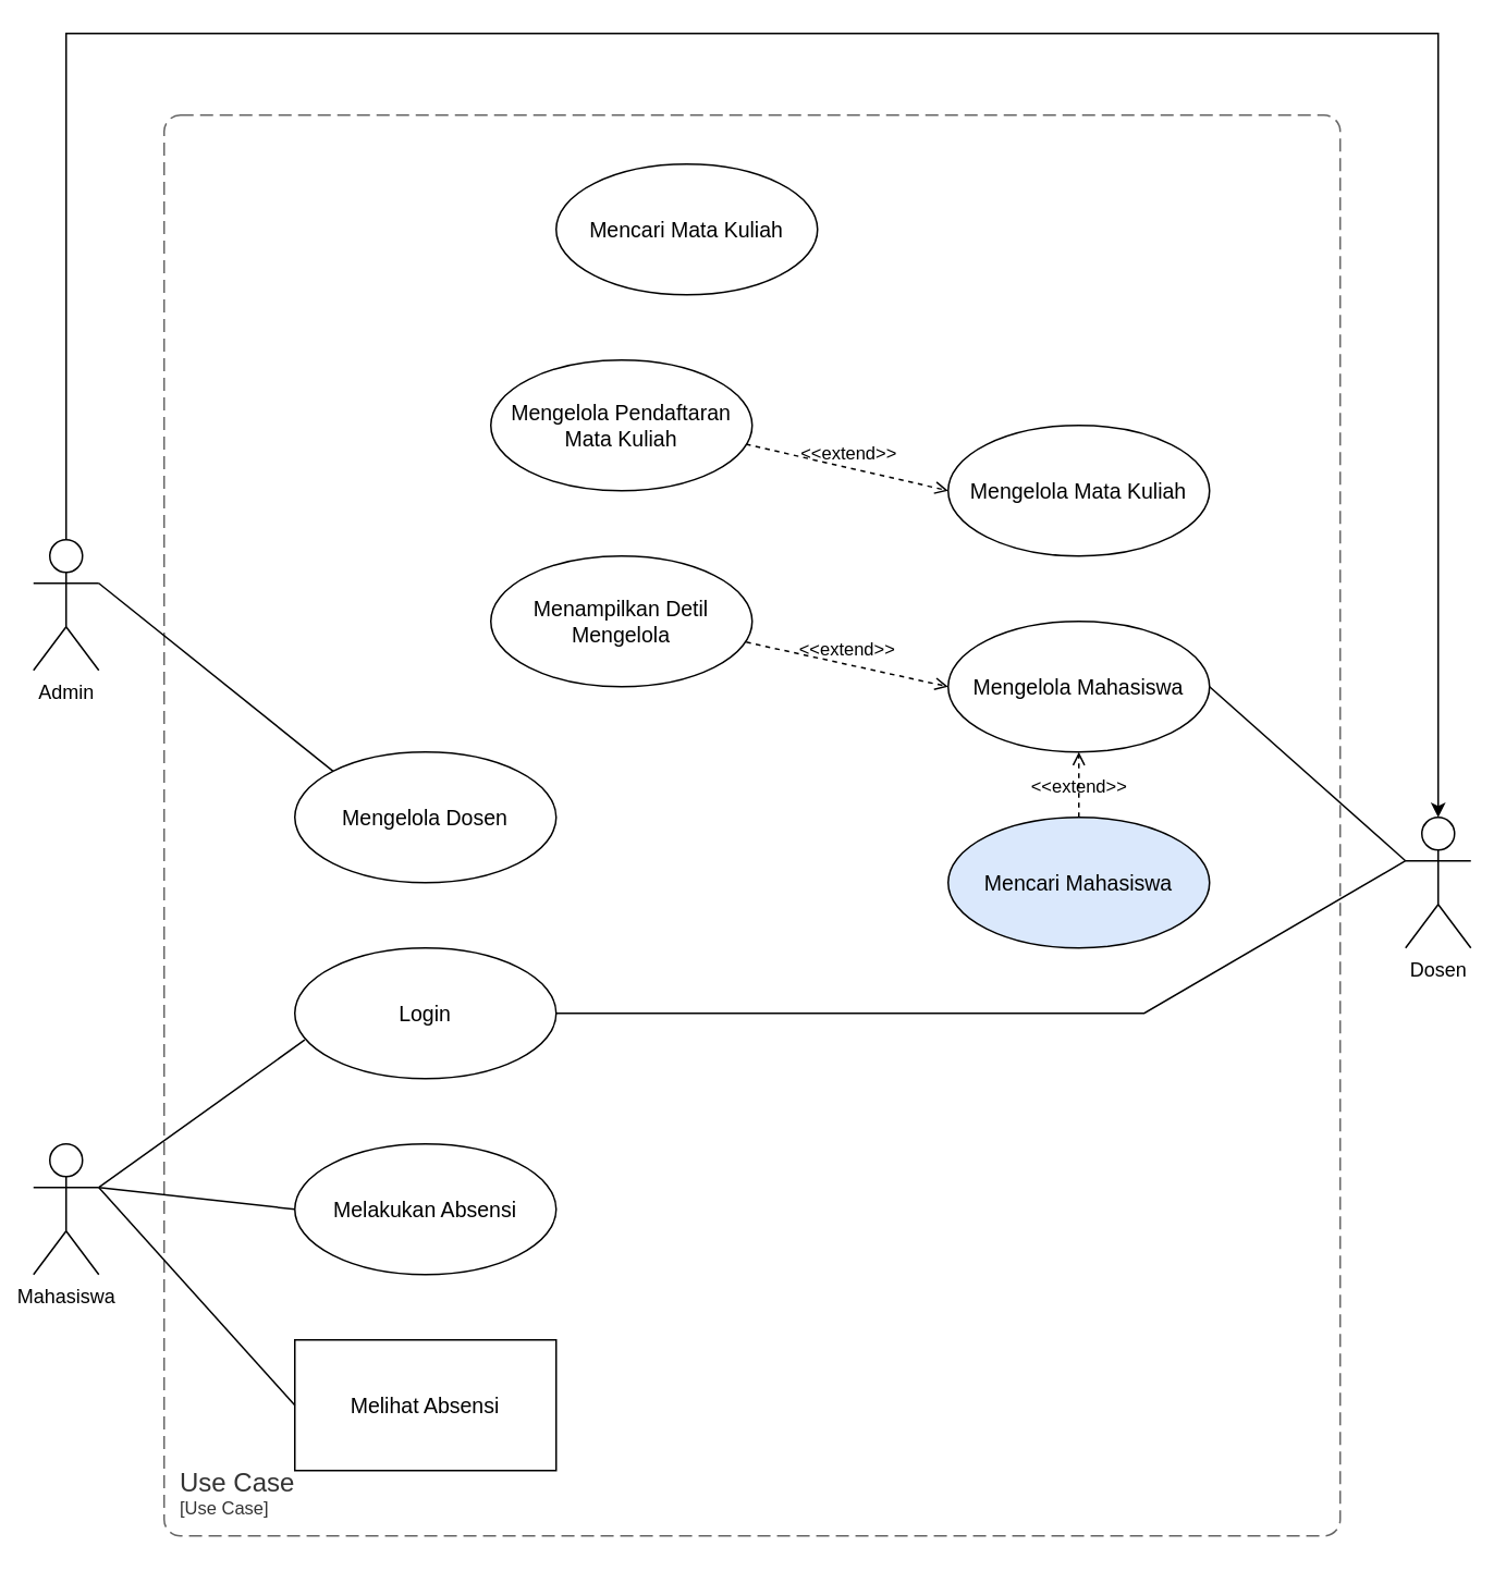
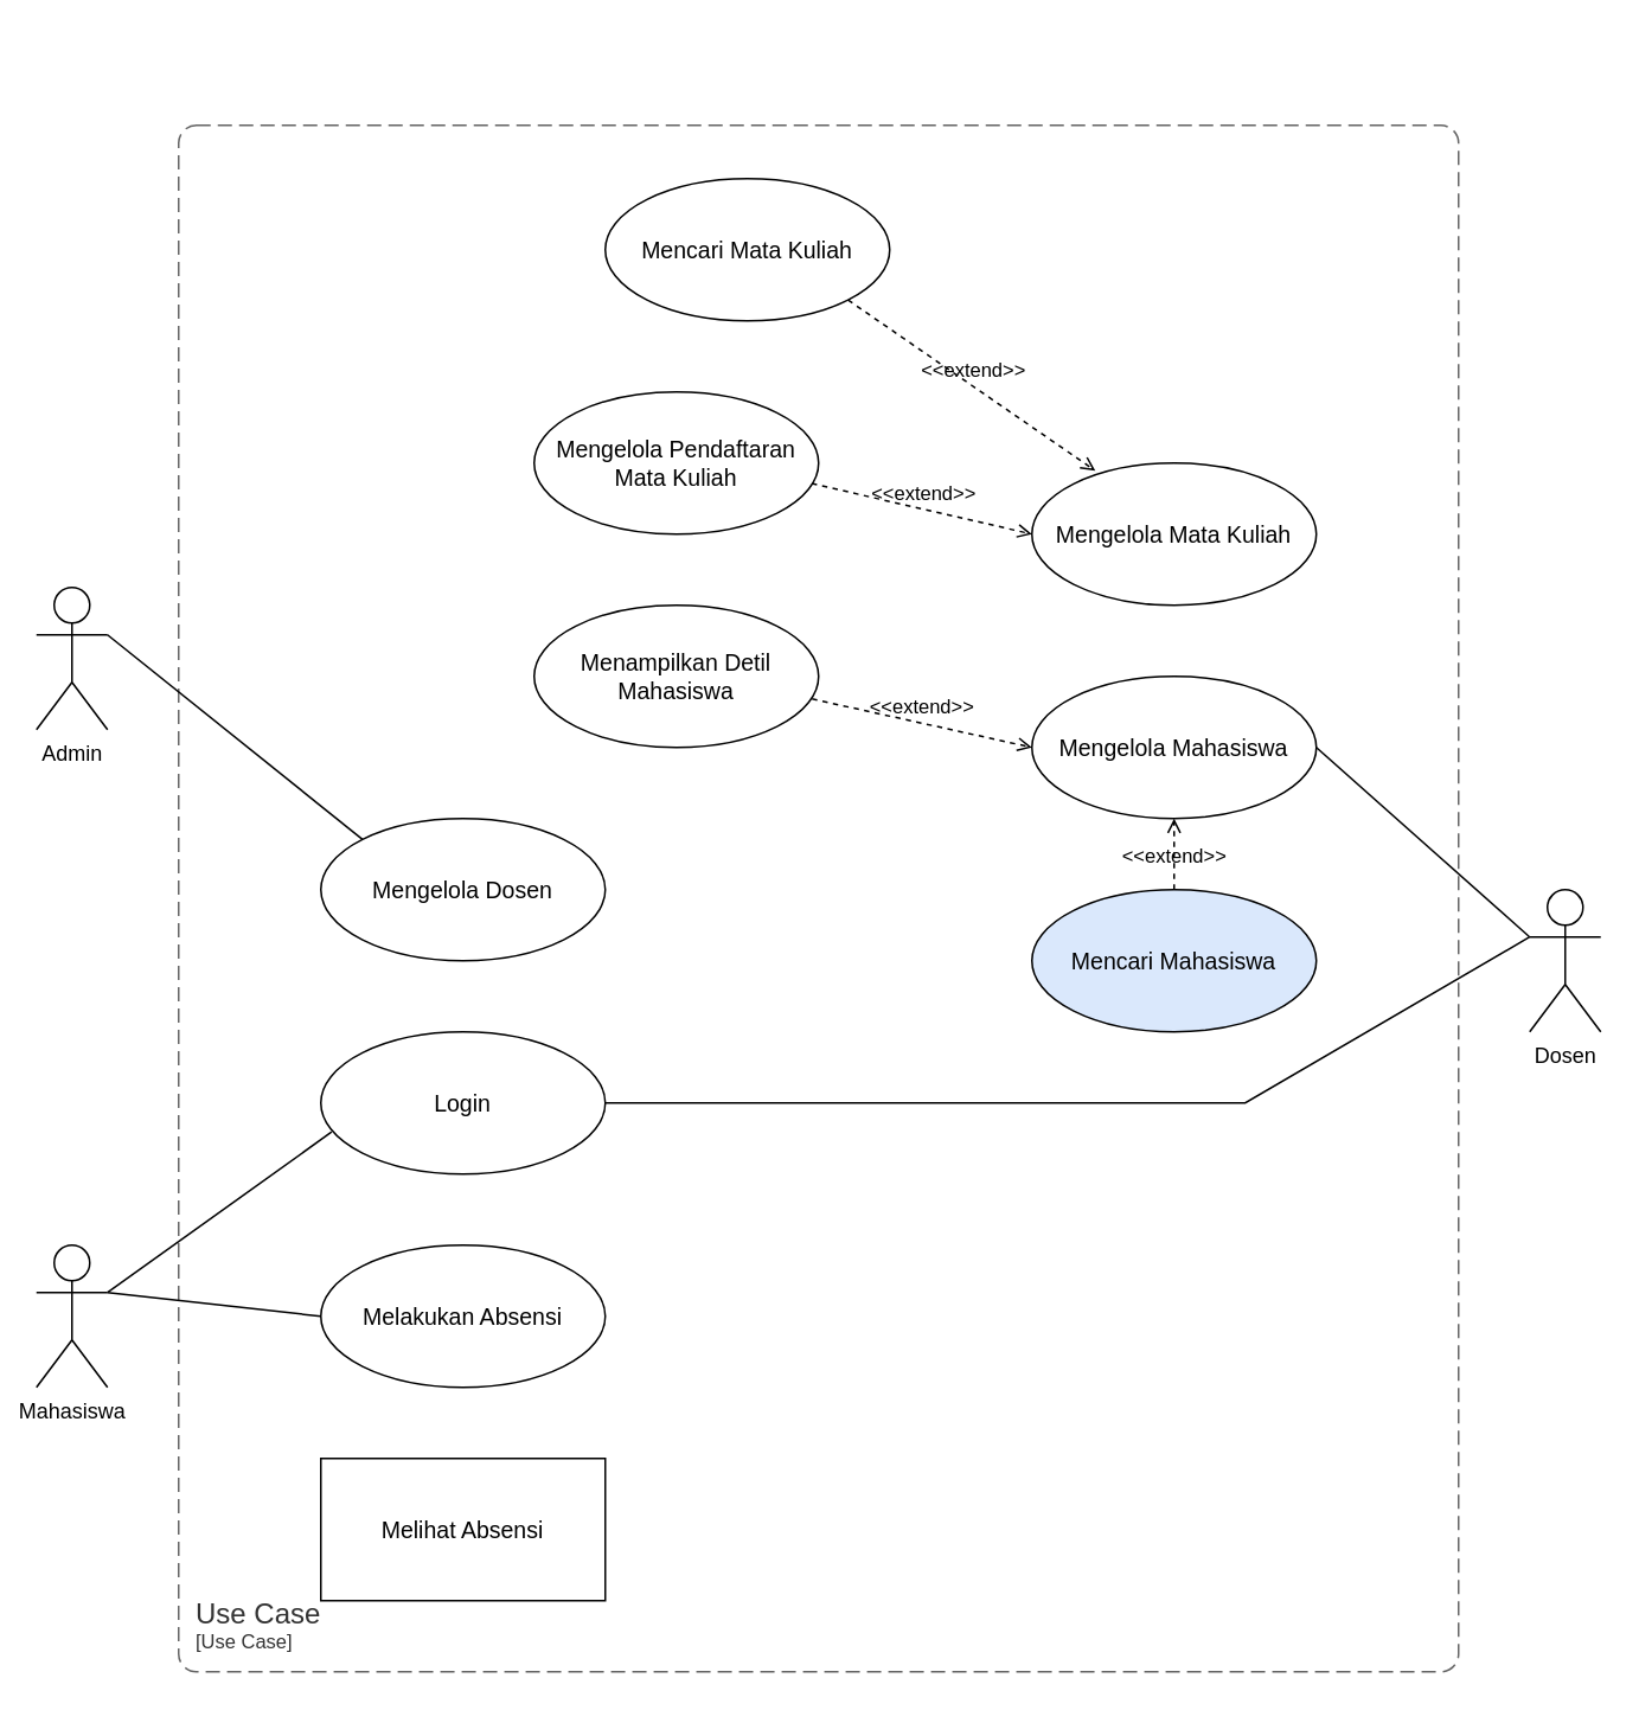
  <mxCell id="0" />
  <mxCell id="1" parent="0" />
  <mxCell id="2" value="&lt;font style=&quot;font-size: 16px&quot;&gt;&lt;span&gt;&lt;div style=&quot;text-align: left&quot;&gt;Use Case&lt;/div&gt;&lt;/span&gt;&lt;/font&gt;&lt;div style=&quot;text-align: left&quot;&gt;[Use Case]&lt;/div&gt;" style="rounded=1;fontSize=11;whiteSpace=wrap;html=1;dashed=1;arcSize=20;fillColor=none;strokeColor=#666666;fontColor=#333333;labelBackgroundColor=none;align=left;verticalAlign=bottom;labelBorderColor=none;spacingTop=0;spacing=10;dashPattern=8 4;metaEdit=1;rotatable=0;perimeter=rectanglePerimeter;noLabel=0;labelPadding=0;allowArrows=0;connectable=0;expand=0;recursiveResize=0;editable=1;pointerEvents=0;absoluteArcSize=1;points=[[0.25,0,0],[0.5,0,0],[0.75,0,0],[1,0.25,0],[1,0.5,0],[1,0.75,0],[0.75,1,0],[0.5,1,0],[0.25,1,0],[0,0.75,0],[0,0.5,0],[0,0.25,0]];fontStyle=0" parent="1" vertex="1"><mxGeometry y="70" width="720" height="870" as="geometry" x="100" /></mxCell>
  <mxCell id="3" value="Admin" style="shape=umlActor;verticalLabelPosition=bottom;verticalAlign=top;html=1;outlineConnect=0;fontStyle=0" parent="1" vertex="1"><mxGeometry x="20" y="330" width="40" height="80" as="geometry" /></mxCell>
  <mxCell id="4" value="Mahasiswa" style="shape=umlActor;verticalLabelPosition=bottom;verticalAlign=top;html=1;outlineConnect=0;fontStyle=0" parent="1" vertex="1"><mxGeometry x="20" y="700" width="40" height="80" as="geometry" /></mxCell>
  <mxCell id="5" value="Dosen" style="shape=umlActor;verticalLabelPosition=bottom;verticalAlign=top;html=1;outlineConnect=0;fontStyle=0" parent="1" vertex="1"><mxGeometry x="860" y="500" width="40" height="80" as="geometry" /></mxCell>
  <mxCell id="6" value="" style="endArrow=none;html=1;rounded=0;exitX=1;exitY=0.333;exitDx=0;exitDy=0;exitPerimeter=0;entryX=0.038;entryY=0.704;entryDx=0;entryDy=0;fontStyle=0;entryPerimeter=0;" parent="1" source="4" target="10" edge="1"><mxGeometry width="50" height="50" relative="1" as="geometry"><mxPoint x="190" y="537" as="sourcePoint" /><mxPoint x="427.117" y="557.569" as="targetPoint" /></mxGeometry></mxCell>
  <mxCell id="7" value="" style="endArrow=none;html=1;rounded=0;exitX=0;exitY=0.333;exitDx=0;exitDy=0;exitPerimeter=0;entryX=1;entryY=0.5;entryDx=0;entryDy=0;fontStyle=0" parent="1" source="5" target="10" edge="1"><mxGeometry width="50" height="50" relative="1" as="geometry"><mxPoint x="190" y="937" as="sourcePoint" /><mxPoint x="518.25" y="540" as="targetPoint" /><Array as="points"><mxPoint x="700" y="620" /></Array></mxGeometry></mxCell>
  <mxCell id="8" value="&lt;font style=&quot;font-size: 13px;&quot;&gt;Melakukan Absensi&lt;/font&gt;" style="ellipse;whiteSpace=wrap;html=1;fontStyle=0" parent="1" vertex="1"><mxGeometry x="180" y="700" width="160" height="80" as="geometry" /></mxCell>
  <mxCell id="9" value="&lt;span style=&quot;font-size: 13px;&quot;&gt;Melihat Absensi&lt;/span&gt;" style="whiteSpace=wrap;html=1;fontStyle=0;rounded=0;" parent="1" vertex="1"><mxGeometry x="180" y="820" width="160" height="80" as="geometry" /></mxCell>
  <mxCell id="10" value="&lt;font style=&quot;font-size: 13px;&quot;&gt;Login&lt;/font&gt;" style="ellipse;whiteSpace=wrap;html=1;fontStyle=0" parent="1" vertex="1"><mxGeometry x="180" y="580" width="160" height="80" as="geometry" /></mxCell>
  <mxCell id="11" value="" style="endArrow=none;html=1;rounded=0;exitX=1;exitY=0.333;exitDx=0;exitDy=0;exitPerimeter=0;entryX=0;entryY=0.5;entryDx=0;entryDy=0;fontStyle=0;" parent="1" source="4" target="8" edge="1"><mxGeometry width="50" height="50" relative="1" as="geometry"><mxPoint x="190" y="757" as="sourcePoint" /><mxPoint x="353" y="568" as="targetPoint" /></mxGeometry></mxCell>
- <mxCell id="12" value="" style="endArrow=none;html=1;rounded=0;exitX=1;exitY=0.333;exitDx=0;exitDy=0;exitPerimeter=0;entryX=0;entryY=0.5;entryDx=0;entryDy=0;fontStyle=0;" parent="1" source="4" target="9" edge="1"><mxGeometry width="50" height="50" relative="1" as="geometry"><mxPoint x="190" y="757" as="sourcePoint" /><mxPoint x="310" y="710" as="targetPoint" /></mxGeometry></mxCell>
  <mxCell id="13" value="&lt;span style=&quot;font-size: 13px;&quot;&gt;Mengelola Mahasiswa&lt;/span&gt;" style="ellipse;whiteSpace=wrap;html=1;fontStyle=0" parent="1" vertex="1"><mxGeometry x="580" y="380" width="160" height="80" as="geometry" /></mxCell>
  <mxCell id="14" value="" style="endArrow=none;html=1;rounded=0;exitX=1;exitY=0.5;exitDx=0;exitDy=0;entryX=0;entryY=0.333;entryDx=0;entryDy=0;fontStyle=0;entryPerimeter=0;" parent="1" source="13" target="5" edge="1"><mxGeometry width="50" height="50" relative="1" as="geometry"><mxPoint x="70" y="537" as="sourcePoint" /><mxPoint x="230" y="430" as="targetPoint" /></mxGeometry></mxCell>
  <mxCell id="15" value="&lt;span style=&quot;font-size: 13px;&quot;&gt;Mengelola Mata Kuliah&lt;/span&gt;" style="ellipse;whiteSpace=wrap;html=1;fontStyle=0" parent="1" vertex="1"><mxGeometry x="580" y="260" width="160" height="80" as="geometry" /></mxCell>
- <mxCell id="16" value="&lt;span style=&quot;font-size: 13px;&quot;&gt;Menampilkan Detil Mengelola&lt;/span&gt;" style="ellipse;whiteSpace=wrap;html=1;fontStyle=0" parent="1" vertex="1"><mxGeometry x="300" y="340" width="160" height="80" as="geometry" /></mxCell>
+ <mxCell id="16" value="&lt;span style=&quot;font-size: 13px;&quot;&gt;Menampilkan Detil Mahasiswa&lt;/span&gt;" style="ellipse;whiteSpace=wrap;html=1;fontStyle=0" parent="1" vertex="1"><mxGeometry x="300" y="340" width="160" height="80" as="geometry" /></mxCell>
  <mxCell id="17" value="&amp;lt;&amp;lt;extend&amp;gt;&amp;gt;" style="html=1;verticalAlign=bottom;labelBackgroundColor=none;endArrow=open;endFill=0;dashed=1;rounded=0;exitX=0.977;exitY=0.659;exitDx=0;exitDy=0;entryX=0;entryY=0.5;entryDx=0;entryDy=0;fontStyle=0;exitPerimeter=0;" parent="1" source="16" target="13" edge="1"><mxGeometry width="160" relative="1" as="geometry"><mxPoint x="501" y="300" as="sourcePoint" /><mxPoint x="259" as="targetPoint" y="140" /></mxGeometry></mxCell>
  <mxCell id="18" value="&lt;span style=&quot;font-size: 13px;&quot;&gt;Mengelola Pendaftaran Mata Kuliah&lt;/span&gt;" style="ellipse;whiteSpace=wrap;html=1;fontStyle=0" parent="1" vertex="1"><mxGeometry x="300" y="220" width="160" height="80" as="geometry" /></mxCell>
  <mxCell id="19" value="&amp;lt;&amp;lt;extend&amp;gt;&amp;gt;" style="html=1;verticalAlign=bottom;labelBackgroundColor=none;endArrow=open;endFill=0;dashed=1;rounded=0;exitX=0.976;exitY=0.644;exitDx=0;exitDy=0;entryX=0;entryY=0.5;entryDx=0;entryDy=0;fontStyle=0;exitPerimeter=0;" parent="1" source="18" target="15" edge="1"><mxGeometry width="160" relative="1" as="geometry"><mxPoint x="456" y="403" as="sourcePoint" /><mxPoint x="550" y="430" as="targetPoint" /></mxGeometry></mxCell>
  <mxCell id="20" value="&lt;span style=&quot;font-size: 13px;&quot;&gt;Mengelola Dosen&lt;/span&gt;" style="ellipse;whiteSpace=wrap;html=1;fontStyle=0" parent="1" vertex="1"><mxGeometry x="180" y="460" width="160" height="80" as="geometry" /></mxCell>
- <mxCell id="21" style="edgeStyle=orthogonalEdgeStyle;rounded=0;orthogonalLoop=1;jettySize=auto;html=1;entryX=0.5;entryY=0;entryDx=0;entryDy=0;entryPerimeter=0;" parent="1" source="3" target="5" edge="1"><mxGeometry relative="1" as="geometry"><Array as="points"><mxPoint x="40" y="20" /><mxPoint x="880" y="20" /></Array></mxGeometry></mxCell>
  <mxCell id="22" value="" style="endArrow=none;html=1;rounded=0;exitX=1;exitY=0.333;exitDx=0;exitDy=0;exitPerimeter=0;entryX=0;entryY=0;entryDx=0;entryDy=0;fontStyle=0;" parent="1" source="3" target="20" edge="1"><mxGeometry width="50" height="50" relative="1" as="geometry"><mxPoint x="70" y="737" as="sourcePoint" /><mxPoint x="230" y="750" as="targetPoint" /></mxGeometry></mxCell>
  <mxCell id="23" value="&lt;span style=&quot;font-size: 13px;&quot;&gt;Mencari Mahasiswa&lt;/span&gt;" style="ellipse;whiteSpace=wrap;html=1;fontStyle=0;fillColor=#dae8fc;" parent="1" vertex="1"><mxGeometry x="580" y="500" width="160" height="80" as="geometry" /></mxCell>
  <mxCell id="24" value="&amp;lt;&amp;lt;extend&amp;gt;&amp;gt;" style="html=1;verticalAlign=bottom;labelBackgroundColor=none;endArrow=open;endFill=0;dashed=1;rounded=0;exitX=0.5;exitY=0;exitDx=0;exitDy=0;fontStyle=0;entryX=0.5;entryY=1;entryDx=0;entryDy=0;" parent="1" source="23" target="13" edge="1"><mxGeometry x="-0.5" width="160" relative="1" as="geometry"><mxPoint x="390" y="550" as="sourcePoint" /><mxPoint x="337" y="532" as="targetPoint" /><mxPoint as="offset" /></mxGeometry></mxCell>
  <mxCell id="25" value="&lt;span style=&quot;font-size: 13px;&quot;&gt;Mencari Mata Kuliah&lt;/span&gt;" style="ellipse;whiteSpace=wrap;html=1;fontStyle=0" parent="1" vertex="1"><mxGeometry x="340" y="100" width="160" height="80" as="geometry" /></mxCell>
+ <mxCell id="26" value="&amp;lt;&amp;lt;extend&amp;gt;&amp;gt;" style="html=1;verticalAlign=bottom;labelBackgroundColor=none;endArrow=open;endFill=0;dashed=1;rounded=0;exitX=1;exitY=1;exitDx=0;exitDy=0;entryX=0.223;entryY=0.054;entryDx=0;entryDy=0;fontStyle=0;entryPerimeter=0;" parent="1" source="25" target="15" edge="1"><mxGeometry width="160" relative="1" as="geometry"><mxPoint x="466" y="282" as="sourcePoint" /><mxPoint x="590" y="310" as="targetPoint" /></mxGeometry></mxCell>
